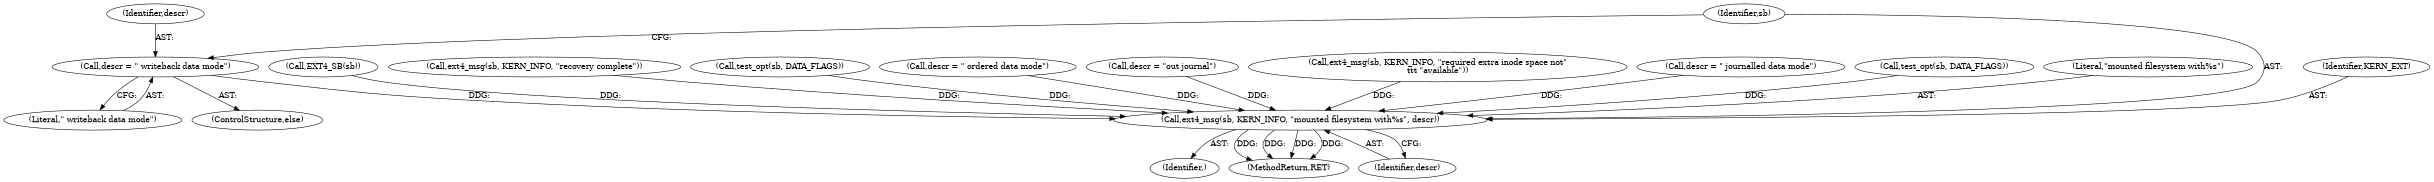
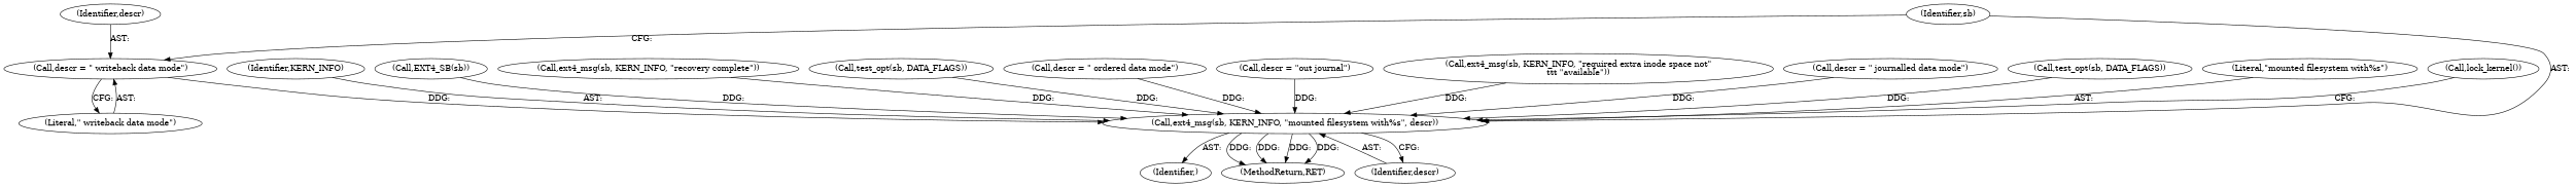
  digraph {
    n1 [label="(Call,descr = \" writeback data mode\")"]
    n2 [label="(Call,ext4_msg(sb, KERN_INFO, \"mounted filesystem with%s\", descr))"]
    n3 [label="(Literal,\" writeback data mode\")"]
-   n4 [label="(ControlStructure,else)"]
    n5 [label="(Identifier,)"]
    n6 [label="(MethodReturn,RET)"]
    n7 [label="(Identifier,descr)"]
    n8 [label="(Identifier,sb)"]
-   n9 [label="(Identifier,KERN_EXT)"]
+   n9 [label="(Identifier,KERN_INFO)"]
    n10 [label="(Call,EXT4_SB(sb))"]
    n11 [label="(Call,ext4_msg(sb, KERN_INFO, \"recovery complete\"))"]
    n12 [label="(Call,test_opt(sb, DATA_FLAGS))"]
    n13 [label="(Call,descr = \" ordered data mode\")"]
    n14 [label="(Call,descr = \"out journal\")"]
    n15 [label="(Call,ext4_msg(sb, KERN_INFO, \"required extra inode space not\"\n\t\t\t \"available\"))"]
    n16 [label="(Call,descr = \" journalled data mode\")"]
    n17 [label="(Call,test_opt(sb, DATA_FLAGS))"]
    n18 [label="(Identifier,descr)"]
    n19 [label="(Literal,\"mounted filesystem with%s\")"]
+   n20 [label="(Call,lock_kernel())"]
    n1 -> n2 [label="DDG: "]
    n1 -> n3 [label="CFG: "]
-   n1 -> n4 [label="AST: "]
    n2 -> n5 [label="AST: "]
    n2 -> n6 [label="DDG: "]
    n2 -> n6 [label="DDG: "]
    n2 -> n6 [label="DDG: "]
    n2 -> n6 [label="DDG: "]
    n2 -> n7 [label="CFG: "]
    n3 -> n1 [label="AST: "]
    n7 -> n2 [label="AST: "]
    n8 -> n1 [label="CFG: "]
    n8 -> n2 [label="AST: "]
    n9 -> n2 [label="AST: "]
    n10 -> n2 [label="DDG: "]
    n11 -> n2 [label="DDG: "]
    n12 -> n2 [label="DDG: "]
    n13 -> n2 [label="DDG: "]
    n14 -> n2 [label="DDG: "]
    n15 -> n2 [label="DDG: "]
    n16 -> n2 [label="DDG: "]
    n17 -> n2 [label="DDG: "]
    n18 -> n1 [label="AST: "]
    n19 -> n2 [label="AST: "]
+   n20 -> n2 [label="CFG: "]
  }
